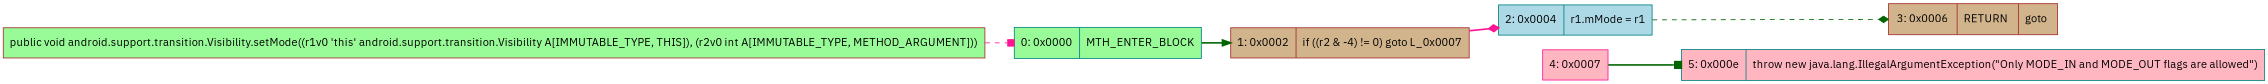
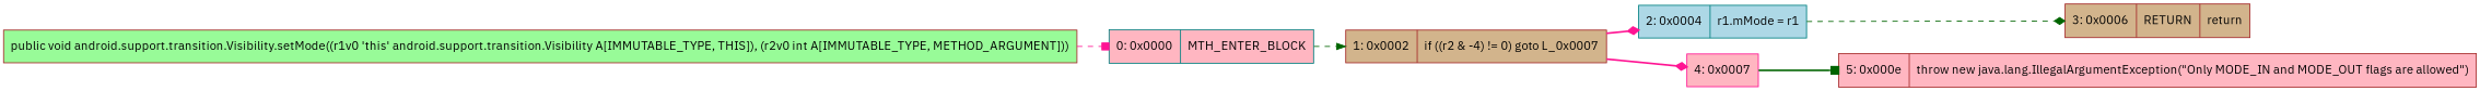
  digraph {
    fontname="IBM Plex Sans"
    rankdir=LR
    node [color=brown fillcolor=palegreen fontname="IBM Plex Sans" shape=record style=filled]
    edge [arrowhead=diamond color=darkgreen fontname="IBM Plex Sans" style=bold]
-   n1 [color=teal label="{0\:\ 0x0000|MTH_ENTER_BLOCK\l}"]
+   n1 [color=teal fillcolor=lightpink label="{0\:\ 0x0000|MTH_ENTER_BLOCK\l}"]
    n2 [fillcolor=tan label="{1\:\ 0x0002|if ((r2 & \-4) != 0) goto L_0x0007\l}"]
    n3 [color=teal fillcolor=lightblue label="{2\:\ 0x0004|r1.mMode = r1\l}"]
    n4 [color=deeppink fillcolor=lightpink label="{4\:\ 0x0007}"]
-   n5 [fillcolor=tan label="{3\:\ 0x0006|RETURN\l|goto\l}"]
-   n6 [color=teal fillcolor=lightpink label="{5\:\ 0x000e|throw new java.lang.IllegalArgumentException(\"Only MODE_IN and MODE_OUT flags are allowed\")\l}"]
+   n5 [fillcolor=tan label="{3\:\ 0x0006|RETURN\l|return\l}"]
+   n6 [fillcolor=lightpink label="{5\:\ 0x000e|throw new java.lang.IllegalArgumentException(\"Only MODE_IN and MODE_OUT flags are allowed\")\l}"]
    n7 [label="{public void android.support.transition.Visibility.setMode((r1v0 'this' android.support.transition.Visibility A[IMMUTABLE_TYPE, THIS]), (r2v0 int A[IMMUTABLE_TYPE, METHOD_ARGUMENT])) }"]
-   n1 -> n2 [arrowhead=normal]
+   n1 -> n2 [arrowhead=normal style=dashed]
    n2 -> n3 [color=deeppink]
+   n2 -> n4 [color=deeppink]
    n3 -> n5 [style=dashed]
    n4 -> n6 [arrowhead=box]
    n7 -> n1 [arrowhead=box color=deeppink style=dashed]
  }
